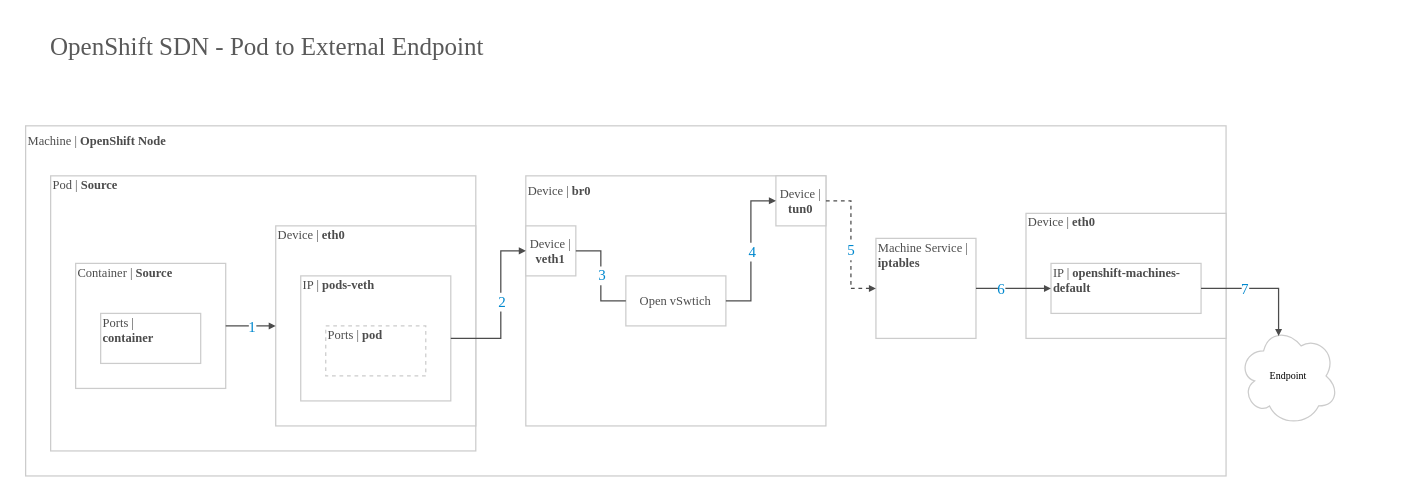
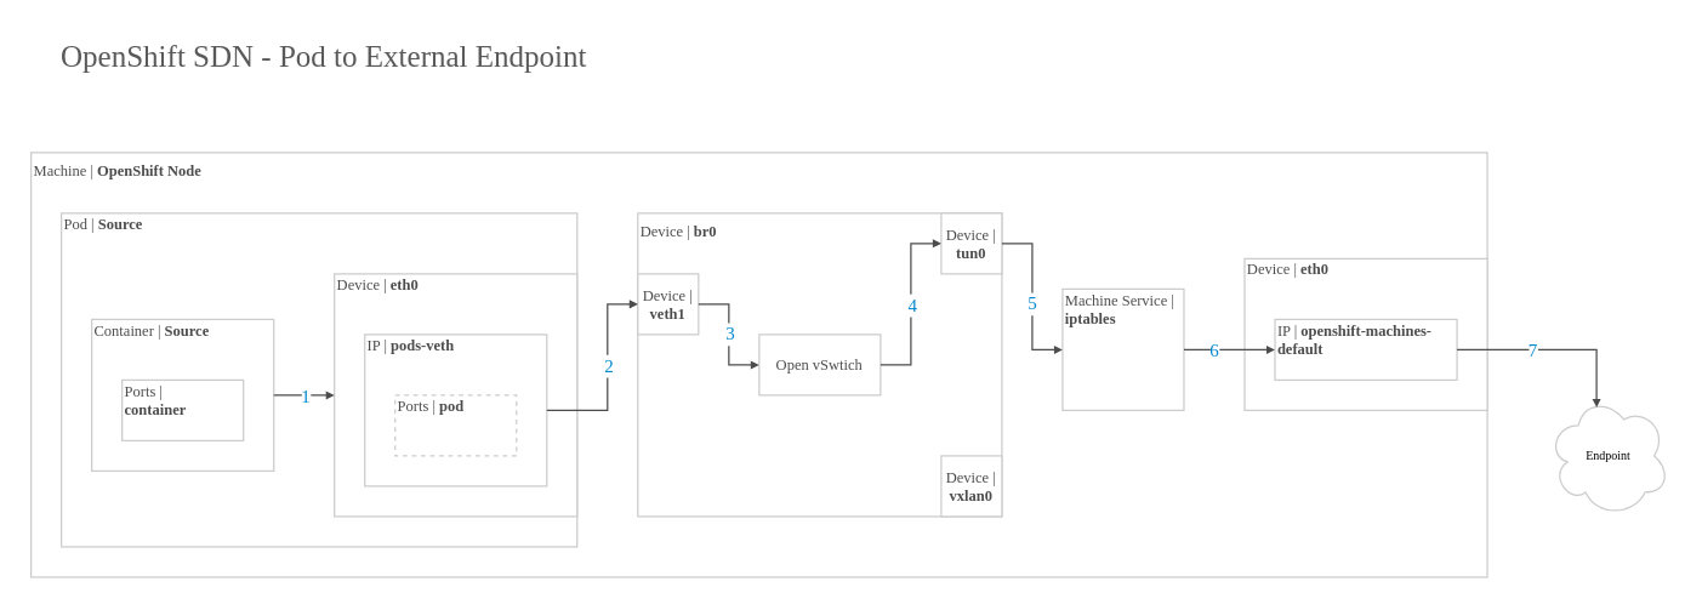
  <mxCell id="0" />
  <mxCell id="1" parent="0" />
  <mxCell id="2" value="Machine | &lt;b&gt;OpenShift Node&lt;br&gt;&lt;/b&gt;" style="rounded=0;whiteSpace=wrap;html=1;strokeColor=#CCCCCC;fillColor=#ffffff;fontFamily=Red Hat Text;fontSize=10;fontColor=#4C4C4C;align=left;verticalAlign=top;" parent="1" vertex="1"><mxGeometry x="20" y="100" width="960" height="280" as="geometry" /></mxCell>
  <mxCell id="3" value="OpenShift SDN - Pod to External Endpoint" style="text;html=1;resizable=1;autosize=0;align=left;verticalAlign=top;points=[];fillColor=none;strokeColor=none;rounded=0;fontFamily=Red Hat Text;fontStyle=0;fontSize=20;fontColor=#595959;resizeWidth=0;connectable=0;recursiveResize=0;editable=1;rotatable=0;spacing=0;spacingBottom=-7;movable=1;cloneable=0;imageAspect=0;" parent="1" vertex="1"><mxGeometry x="40" width="600" height="60" as="geometry" y="20" /></mxCell>
  <mxCell id="4" value="" style="group" parent="1" vertex="1" connectable="0"><mxGeometry x="40" y="140" width="340" height="220" as="geometry" /></mxCell>
  <mxCell id="5" value="Pod | &lt;b&gt;Source&lt;/b&gt;" style="rounded=0;whiteSpace=wrap;html=1;strokeColor=#CCCCCC;fillColor=#ffffff;fontFamily=Red Hat Text;fontSize=10;fontColor=#4C4C4C;align=left;verticalAlign=top;container=1;collapsible=0;spacingTop=-5;" parent="4" vertex="1"><mxGeometry width="340" height="220" as="geometry" /></mxCell>
  <mxCell id="6" value="&lt;font style=&quot;font-size: 10px&quot;&gt;Container&lt;/font&gt;&lt;font style=&quot;font-size: 10px&quot;&gt; | &lt;b&gt;Source&lt;/b&gt;&lt;/font&gt;" style="rounded=0;whiteSpace=wrap;html=1;strokeColor=#CCCCCC;fillColor=#ffffff;fontFamily=Red Hat Text;fontSize=8;fontColor=#4C4C4C;align=left;verticalAlign=top;container=1;collapsible=0;spacingTop=-5;" parent="5" vertex="1"><mxGeometry x="20" y="70" width="120" height="100" as="geometry" /></mxCell>
  <mxCell id="7" value="" style="group;fontSize=10;verticalAlign=top;align=center;spacingTop=-5;" parent="6" vertex="1" connectable="0"><mxGeometry x="20" y="40" width="80" height="40" as="geometry" /></mxCell>
  <mxCell id="8" value="Ports |&lt;br&gt;&lt;b&gt;container&lt;/b&gt;" style="rounded=0;whiteSpace=wrap;html=1;strokeColor=#CCCCCC;fillColor=#ffffff;fontFamily=Red Hat Text;fontSize=10;fontColor=#4C4C4C;align=left;verticalAlign=top;rotatable=0;resizable=0;spacingTop=-5;" parent="7" vertex="1"><mxGeometry width="80" height="40" as="geometry" /></mxCell>
  <mxCell id="9" value="Device | &lt;b&gt;eth0&lt;/b&gt;" style="rounded=0;whiteSpace=wrap;html=1;strokeColor=#CCCCCC;fillColor=#ffffff;fontFamily=Red Hat Text;fontSize=10;fontColor=#4C4C4C;align=left;verticalAlign=top;container=1;collapsible=0;spacingTop=-5;" parent="4" vertex="1"><mxGeometry x="180" y="40" width="160" height="160" as="geometry" /></mxCell>
  <mxCell id="10" value="&lt;font style=&quot;font-size: 10px&quot;&gt;IP | &lt;b&gt;pods-veth&lt;/b&gt;&lt;/font&gt;" style="rounded=0;whiteSpace=wrap;html=1;strokeColor=#CCCCCC;fillColor=#ffffff;fontFamily=Red Hat Text;fontSize=8;fontColor=#4C4C4C;align=left;verticalAlign=top;container=1;collapsible=0;spacingTop=-5;" parent="9" vertex="1"><mxGeometry x="20" y="40" width="120" height="100" as="geometry" /></mxCell>
  <mxCell id="11" value="" style="group;fontSize=10;verticalAlign=top;align=center;spacingTop=-5;" parent="10" vertex="1" connectable="0"><mxGeometry x="20" y="40" width="80" height="40" as="geometry" /></mxCell>
  <mxCell id="12" value="Ports |&lt;b&gt; pod&lt;/b&gt;" style="rounded=0;whiteSpace=wrap;html=1;strokeColor=#CCCCCC;fillColor=#ffffff;fontFamily=Red Hat Text;fontSize=10;fontColor=#4C4C4C;align=left;verticalAlign=top;rotatable=0;resizable=0;spacingTop=-5;dashed=1;" parent="11" vertex="1"><mxGeometry width="80" height="40" as="geometry" /></mxCell>
  <mxCell id="13" value="" style="edgeStyle=orthogonalEdgeStyle;shadow=0;startSize=1;endArrow=block;endFill=1;endSize=3;strokeColor=#4c4c4c;strokeWidth=1;fontFamily=Red Hat Text;fontSize=10;fontColor=#4c4c4c;rounded=0;jumpStyle=gap;snapToPoint=1;labelBackgroundColor=none;html=1;spacingTop=-18;labelBorderColor=none;exitX=1;exitY=0.5;exitDx=0;exitDy=0;entryX=0;entryY=0.5;entryDx=0;entryDy=0;" parent="4" source="6" target="9" edge="1"><mxGeometry relative="1" as="geometry"><mxPoint x="240" y="310" as="targetPoint" /><mxPoint x="100" y="310" as="sourcePoint" /></mxGeometry></mxCell>
  <mxCell id="14" value="1" style="edgeLabel;html=1;align=center;verticalAlign=middle;resizable=0;points=[];fontSize=12;fontFamily=Red Hat Text;fontColor=#0088CE;fontStyle=0" parent="13" vertex="1" connectable="0"><mxGeometry x="0.007" y="-3" relative="1" as="geometry"><mxPoint y="-3" as="offset" /></mxGeometry></mxCell>
  <mxCell id="15" value="" style="group" parent="1" vertex="1" connectable="0"><mxGeometry x="420" y="140" width="240" height="200" as="geometry" /></mxCell>
  <mxCell id="16" value="" style="group" parent="15" vertex="1" connectable="0"><mxGeometry width="240" height="200" as="geometry" /></mxCell>
  <mxCell id="17" value="Device | &lt;b&gt;br0&lt;/b&gt;" style="rounded=0;whiteSpace=wrap;html=1;strokeColor=#CCCCCC;fillColor=#ffffff;fontFamily=Red Hat Text;fontSize=10;fontColor=#4C4C4C;align=left;verticalAlign=top;" parent="16" vertex="1"><mxGeometry width="240" height="200" as="geometry" /></mxCell>
  <mxCell id="18" value="Device | &lt;b&gt;veth1&lt;/b&gt;" style="rounded=0;whiteSpace=wrap;html=1;strokeColor=#CCCCCC;fillColor=#ffffff;fontFamily=Red Hat Text;fontSize=10;fontColor=#4C4C4C;align=center;" parent="16" vertex="1"><mxGeometry y="40" width="40" height="40" as="geometry" /></mxCell>
  <mxCell id="19" value="Open vSwtich" style="rounded=0;whiteSpace=wrap;html=1;strokeColor=#CCCCCC;fillColor=#ffffff;fontFamily=Red Hat Text;fontSize=10;fontColor=#4C4C4C;align=center;" parent="16" vertex="1"><mxGeometry x="80" y="80" width="80" height="40" as="geometry" /></mxCell>
  <mxCell id="20" value="Device | &lt;b&gt;tun0&lt;/b&gt;" style="rounded=0;whiteSpace=wrap;html=1;strokeColor=#CCCCCC;fillColor=#ffffff;fontFamily=Red Hat Text;fontSize=10;fontColor=#4C4C4C;align=center;" parent="16" vertex="1"><mxGeometry x="200" width="40" height="40" as="geometry" /></mxCell>
- <mxCell id="22" value="" style="edgeStyle=orthogonalEdgeStyle;shadow=0;startSize=1;endArrow=none;endFill=1;endSize=3;strokeColor=#4c4c4c;strokeWidth=1;fontFamily=Red Hat Text;fontSize=10;fontColor=#4c4c4c;rounded=0;jumpStyle=gap;snapToPoint=1;labelBackgroundColor=none;html=1;spacingTop=-18;labelBorderColor=none;exitX=1;exitY=0.5;exitDx=0;exitDy=0;entryX=0;entryY=0.5;entryDx=0;entryDy=0;" parent="16" source="18" target="19" edge="1"><mxGeometry relative="1" as="geometry"><mxPoint x="250" y="320" as="targetPoint" /><mxPoint x="110" y="320" as="sourcePoint" /></mxGeometry></mxCell>
+ <mxCell id="21" value="Device | &lt;b&gt;vxlan0&lt;/b&gt;" style="rounded=0;whiteSpace=wrap;html=1;strokeColor=#CCCCCC;fillColor=#ffffff;fontFamily=Red Hat Text;fontSize=10;fontColor=#4C4C4C;align=center;" parent="16" vertex="1"><mxGeometry x="200" y="160" width="40" height="40" as="geometry" /></mxCell>
+ <mxCell id="22" value="" style="edgeStyle=orthogonalEdgeStyle;shadow=0;startSize=1;endArrow=block;endFill=1;endSize=3;strokeColor=#4c4c4c;strokeWidth=1;fontFamily=Red Hat Text;fontSize=10;fontColor=#4c4c4c;rounded=0;jumpStyle=gap;snapToPoint=1;labelBackgroundColor=none;html=1;spacingTop=-18;labelBorderColor=none;exitX=1;exitY=0.5;exitDx=0;exitDy=0;entryX=0;entryY=0.5;entryDx=0;entryDy=0;" parent="16" source="18" target="19" edge="1"><mxGeometry relative="1" as="geometry"><mxPoint x="250" y="320" as="targetPoint" /><mxPoint x="110" y="320" as="sourcePoint" /></mxGeometry></mxCell>
  <mxCell id="23" value="3" style="edgeLabel;html=1;align=center;verticalAlign=middle;resizable=0;points=[];fontSize=12;fontFamily=Red Hat Text;fontColor=#0088CE;fontStyle=0" parent="22" vertex="1" connectable="0"><mxGeometry x="0.007" y="-3" relative="1" as="geometry"><mxPoint x="3" y="-0.48" as="offset" /></mxGeometry></mxCell>
  <mxCell id="24" value="" style="edgeStyle=orthogonalEdgeStyle;shadow=0;startSize=1;endArrow=block;endFill=1;endSize=3;strokeColor=#4c4c4c;strokeWidth=1;fontFamily=Red Hat Text;fontSize=10;fontColor=#4c4c4c;rounded=0;jumpStyle=gap;snapToPoint=1;labelBackgroundColor=none;html=1;spacingTop=-18;labelBorderColor=none;exitX=1;exitY=0.5;exitDx=0;exitDy=0;entryX=0;entryY=0.5;entryDx=0;entryDy=0;" parent="16" source="19" target="20" edge="1"><mxGeometry relative="1" as="geometry"><mxPoint x="260" y="310" as="targetPoint" /><mxPoint x="120" y="310" as="sourcePoint" /></mxGeometry></mxCell>
  <mxCell id="25" value="4" style="edgeLabel;html=1;align=center;verticalAlign=middle;resizable=0;points=[];fontSize=12;fontFamily=Red Hat Text;fontColor=#0088CE;fontStyle=0" parent="24" vertex="1" connectable="0"><mxGeometry x="0.007" y="-3" relative="1" as="geometry"><mxPoint x="-3" y="0.48" as="offset" /></mxGeometry></mxCell>
  <mxCell id="26" value="" style="group;spacingTop=-5;" parent="1" vertex="1" connectable="0"><mxGeometry x="820" y="170" width="160" height="100" as="geometry" /></mxCell>
  <mxCell id="27" value="" style="group;fontSize=10;spacingTop=-5;" parent="26" vertex="1" connectable="0"><mxGeometry width="160" height="100" as="geometry" /></mxCell>
  <mxCell id="28" value="Device | &lt;b&gt;eth0&lt;/b&gt;" style="rounded=0;whiteSpace=wrap;html=1;strokeColor=#CCCCCC;fillColor=#ffffff;fontFamily=Red Hat Text;fontSize=10;fontColor=#4C4C4C;align=left;verticalAlign=top;spacingTop=-5;" parent="27" vertex="1"><mxGeometry width="160" height="100" as="geometry" /></mxCell>
  <mxCell id="29" value="&lt;font style=&quot;font-size: 10px&quot;&gt;IP | &lt;b&gt;openshift-machines-default&lt;/b&gt;&lt;/font&gt;" style="rounded=0;whiteSpace=wrap;html=1;strokeColor=#CCCCCC;fillColor=#ffffff;fontFamily=Red Hat Text;fontSize=8;fontColor=#4C4C4C;align=left;verticalAlign=top;spacingTop=-5;" parent="27" vertex="1"><mxGeometry x="20" y="40" width="120" height="40" as="geometry" /></mxCell>
- <mxCell id="30" value="Endpoint" style="ellipse;shape=cloud;whiteSpace=wrap;html=1;strokeColor=#CCCCCC;fillColor=#ffffff;fontFamily=Red Hat Text;fontSize=8;fontColor=#000000;align=center;" parent="1" vertex="1"><mxGeometry x="990" y="260" width="80" height="80" as="geometry" /></mxCell>
+ <mxCell id="30" value="Endpoint" style="ellipse;shape=cloud;whiteSpace=wrap;html=1;strokeColor=#CCCCCC;fillColor=#ffffff;fontFamily=Red Hat Text;fontSize=8;fontColor=#000000;align=center;" parent="1" vertex="1"><mxGeometry x="1020" y="260" width="80" height="80" as="geometry" /></mxCell>
  <mxCell id="31" value="" style="edgeStyle=orthogonalEdgeStyle;shadow=0;startSize=1;endArrow=block;endFill=1;endSize=3;strokeColor=#4c4c4c;strokeWidth=1;fontFamily=Red Hat Text;fontSize=10;fontColor=#4c4c4c;rounded=0;jumpStyle=gap;snapToPoint=1;labelBackgroundColor=none;html=1;spacingTop=-18;labelBorderColor=none;exitX=1;exitY=0.5;exitDx=0;exitDy=0;entryX=0;entryY=0.5;entryDx=0;entryDy=0;" parent="1" source="10" target="18" edge="1"><mxGeometry relative="1" as="geometry"><mxPoint x="470" y="440" as="targetPoint" /><mxPoint x="330" y="440" as="sourcePoint" /><Array as="points"><mxPoint x="400" y="270" /><mxPoint x="400" y="200" /></Array></mxGeometry></mxCell>
  <mxCell id="32" value="2" style="edgeLabel;html=1;align=center;verticalAlign=middle;resizable=0;points=[];fontSize=12;fontFamily=Red Hat Text;fontColor=#0088CE;fontStyle=0" parent="31" vertex="1" connectable="0"><mxGeometry x="0.007" y="-3" relative="1" as="geometry"><mxPoint x="-3" y="-4.76" as="offset" /></mxGeometry></mxCell>
  <mxCell id="33" value="Machine Service | &lt;b&gt;iptables&lt;/b&gt;" style="rounded=0;whiteSpace=wrap;html=1;strokeColor=#CCCCCC;fillColor=#ffffff;fontFamily=Red Hat Text;fontSize=10;fontColor=#4C4C4C;align=left;verticalAlign=top;container=1;collapsible=0;spacingTop=-5;" parent="1" vertex="1"><mxGeometry x="700" y="190" width="80" height="80" as="geometry" /></mxCell>
- <mxCell id="34" value="" style="edgeStyle=orthogonalEdgeStyle;shadow=0;startSize=1;endArrow=block;endFill=1;endSize=3;strokeColor=#4c4c4c;strokeWidth=1;fontFamily=Red Hat Text;fontSize=10;fontColor=#4c4c4c;rounded=0;jumpStyle=gap;snapToPoint=1;labelBackgroundColor=none;html=1;spacingTop=-18;labelBorderColor=none;exitX=1;exitY=0.5;exitDx=0;exitDy=0;entryX=0;entryY=0.5;entryDx=0;entryDy=0;dashed=1;" parent="1" source="20" target="33" edge="1"><mxGeometry relative="1" as="geometry"><mxPoint x="750" y="510" as="targetPoint" /><mxPoint x="610" y="510" as="sourcePoint" /></mxGeometry></mxCell>
+ <mxCell id="34" value="" style="edgeStyle=orthogonalEdgeStyle;shadow=0;startSize=1;endArrow=block;endFill=1;endSize=3;strokeColor=#4c4c4c;strokeWidth=1;fontFamily=Red Hat Text;fontSize=10;fontColor=#4c4c4c;rounded=0;jumpStyle=gap;snapToPoint=1;labelBackgroundColor=none;html=1;spacingTop=-18;labelBorderColor=none;exitX=1;exitY=0.5;exitDx=0;exitDy=0;entryX=0;entryY=0.5;entryDx=0;entryDy=0;" parent="1" source="20" target="33" edge="1"><mxGeometry relative="1" as="geometry"><mxPoint x="750" y="510" as="targetPoint" /><mxPoint x="610" y="510" as="sourcePoint" /></mxGeometry></mxCell>
  <mxCell id="35" value="5" style="edgeLabel;html=1;align=center;verticalAlign=middle;resizable=0;points=[];fontSize=12;fontFamily=Red Hat Text;fontColor=#0088CE;fontStyle=0" parent="34" vertex="1" connectable="0"><mxGeometry x="0.007" y="-3" relative="1" as="geometry"><mxPoint x="2.97" y="4.86" as="offset" /></mxGeometry></mxCell>
  <mxCell id="36" value="" style="edgeStyle=orthogonalEdgeStyle;shadow=0;startSize=1;endArrow=block;endFill=1;endSize=3;strokeColor=#4c4c4c;strokeWidth=1;fontFamily=Red Hat Text;fontSize=10;fontColor=#4c4c4c;rounded=0;jumpStyle=gap;snapToPoint=1;labelBackgroundColor=none;html=1;spacingTop=-18;labelBorderColor=none;exitX=1;exitY=0.5;exitDx=0;exitDy=0;entryX=0;entryY=0.5;entryDx=0;entryDy=0;" parent="1" source="33" target="29" edge="1"><mxGeometry relative="1" as="geometry"><mxPoint x="720" y="470" as="targetPoint" /><mxPoint x="580" y="470" as="sourcePoint" /></mxGeometry></mxCell>
  <mxCell id="37" value="6" style="edgeLabel;html=1;align=center;verticalAlign=middle;resizable=0;points=[];fontSize=12;fontFamily=Red Hat Text;fontColor=#0088CE;fontStyle=0" parent="36" vertex="1" connectable="0"><mxGeometry x="0.007" y="-3" relative="1" as="geometry"><mxPoint x="-10.4" y="-3" as="offset" /></mxGeometry></mxCell>
  <mxCell id="38" value="" style="edgeStyle=orthogonalEdgeStyle;shadow=0;startSize=1;endArrow=block;endFill=1;endSize=3;strokeColor=#4c4c4c;strokeWidth=1;fontFamily=Red Hat Text;fontSize=10;fontColor=#4c4c4c;rounded=0;jumpStyle=gap;snapToPoint=1;labelBackgroundColor=none;html=1;spacingTop=-18;labelBorderColor=none;exitX=1;exitY=0.5;exitDx=0;exitDy=0;entryX=0.4;entryY=0.1;entryDx=0;entryDy=0;entryPerimeter=0;" parent="1" source="29" target="30" edge="1"><mxGeometry relative="1" as="geometry"><mxPoint x="830" y="450" as="targetPoint" /><mxPoint x="690" y="450" as="sourcePoint" /></mxGeometry></mxCell>
  <mxCell id="39" value="7" style="edgeLabel;html=1;align=center;verticalAlign=middle;resizable=0;points=[];fontSize=12;fontFamily=Red Hat Text;fontColor=#0088CE;fontStyle=0" parent="38" vertex="1" connectable="0"><mxGeometry x="0.007" y="-3" relative="1" as="geometry"><mxPoint x="-15.6" y="-3" as="offset" /></mxGeometry></mxCell>
